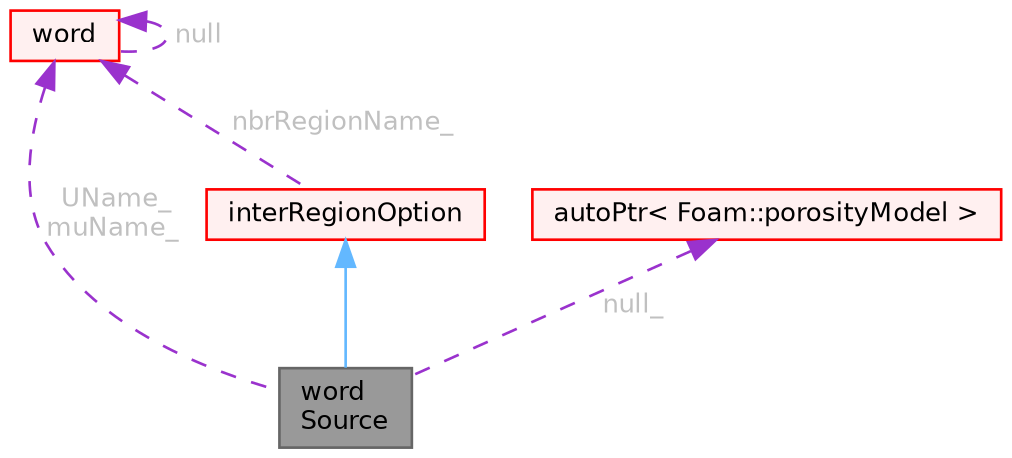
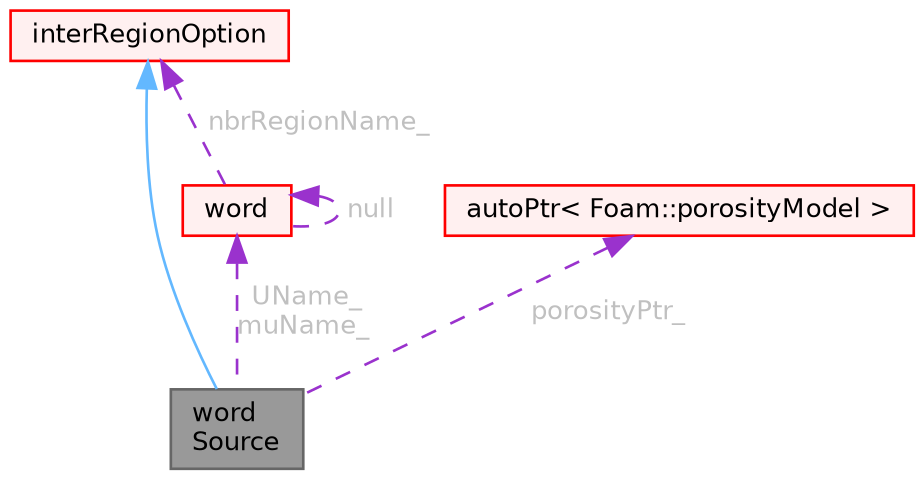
  digraph {
    node [color=red fillcolor="#FFF0F0" fontname=Helvetica fontsize=10 shape=box style=filled]
    edge [color=darkorchid3 dir=back fontname=Helvetica fontsize=10 labelfontname=Helvetica labelfontsize=10 style=dashed fontcolor=grey]
    n1 [color=gray40 fillcolor=grey60 fontcolor=black height=0.2 label="word\lSource" width=0.4]
    n2 [height=0.2 label=interRegionOption width=0.4]
    n3 [height=0.2 label=word width=0.4]
    n4 [height=0.2 label="autoPtr\< Foam::porosityModel \>" width=0.4]
    n2 -> n1 [color=steelblue1 style=solid fontcolor=""]
    n3 -> n1 [label=" UName_\nmuName_"]
-   n3 -> n2 [label=" nbrRegionName_"]
+   n2 -> n3 [label=" nbrRegionName_"]
    n3 -> n3 [label=" null"]
-   n4 -> n1 [label=" null_"]
+   n4 -> n1 [label=" porosityPtr_"]
  }
